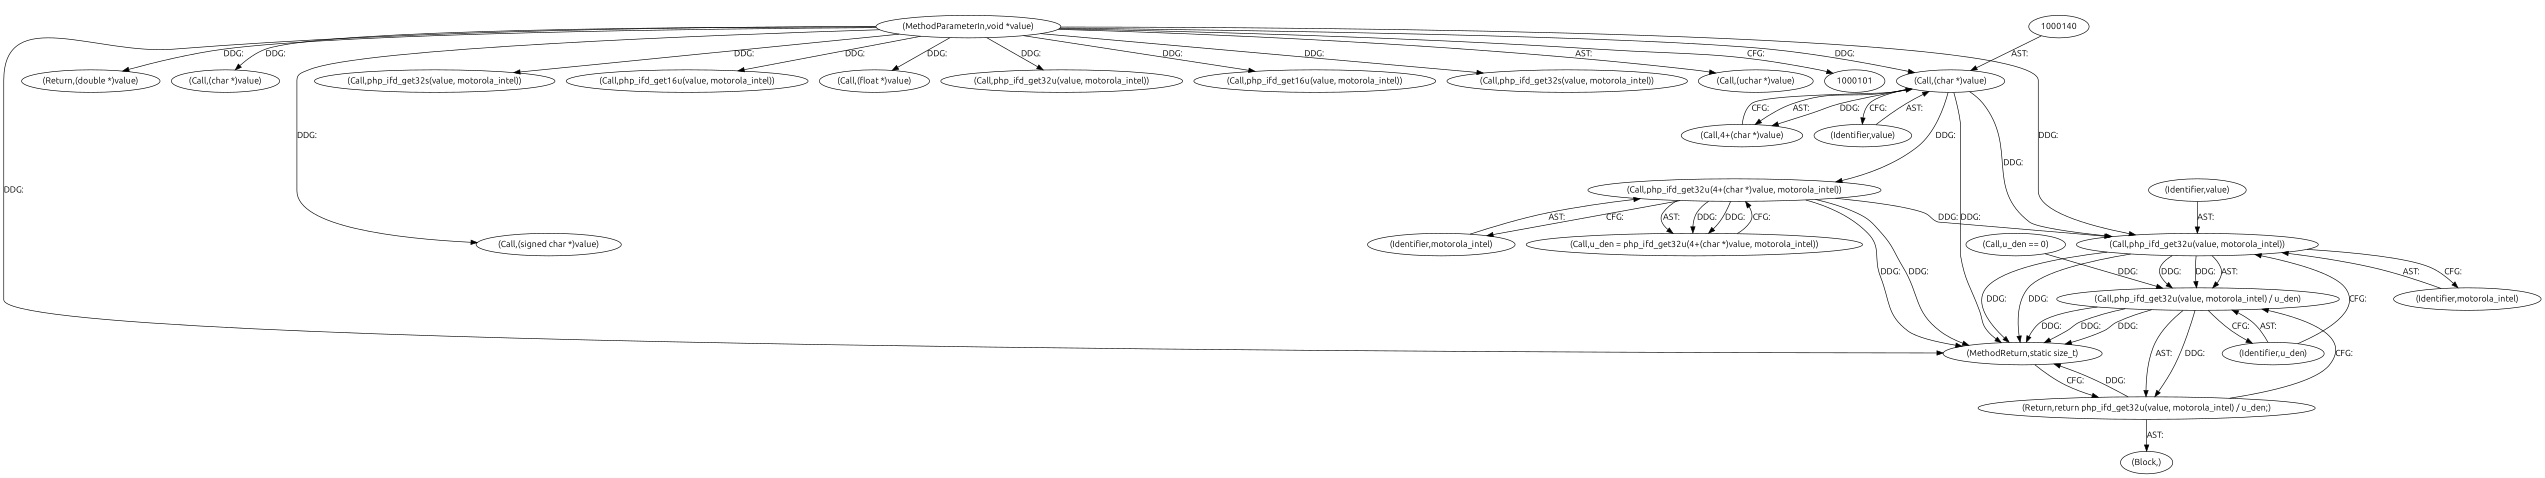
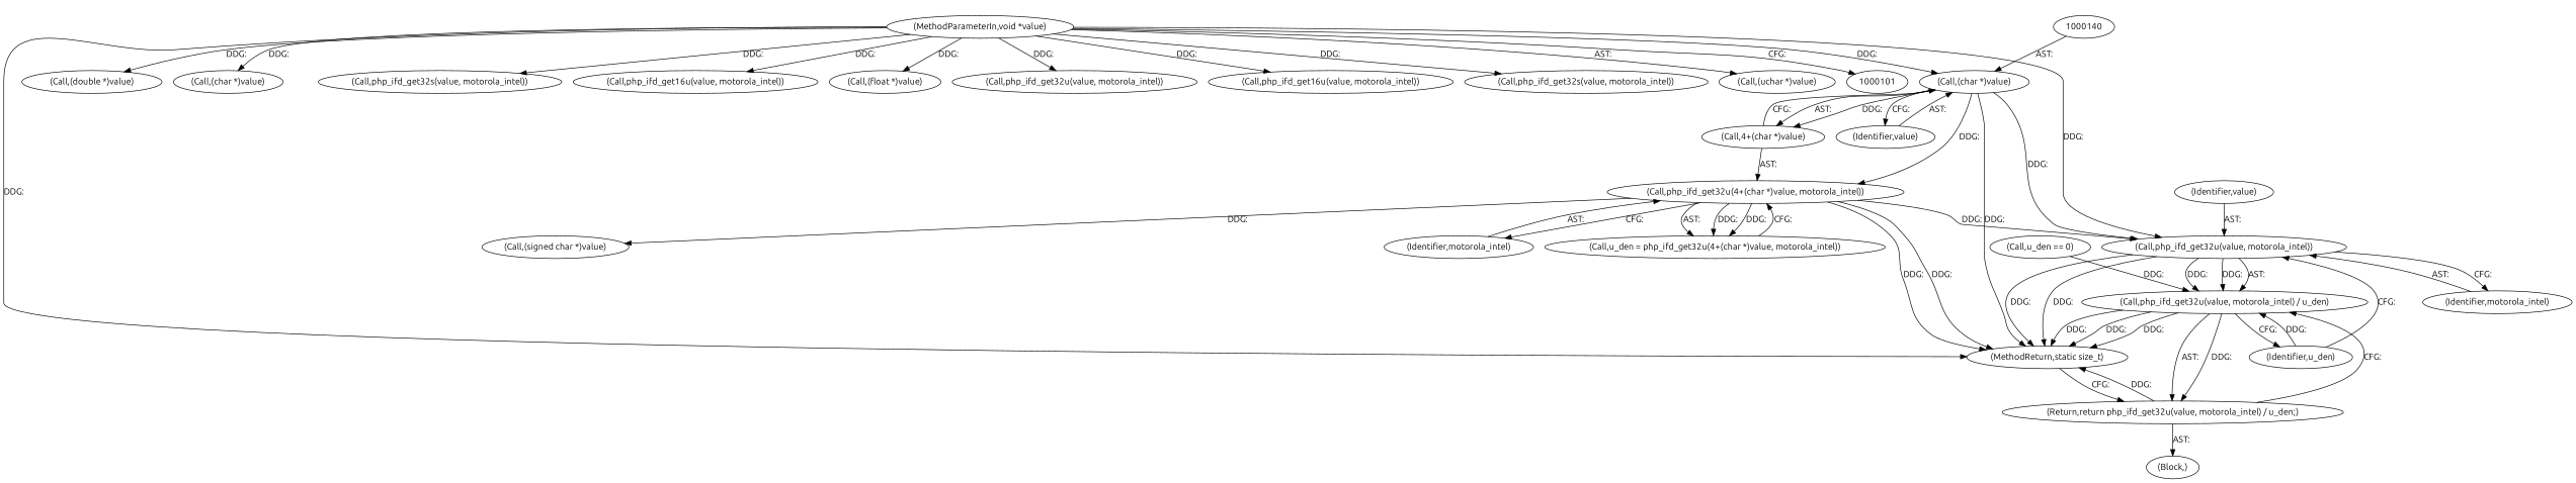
  digraph {
    fontname=Ubuntu
    node [fontname=Ubuntu]
    edge [fontname=Ubuntu]
    n1 [label="(Call,php_ifd_get32u(value, motorola_intel))"]
    n2 [label="(Call,php_ifd_get32u(value, motorola_intel) / u_den)"]
    n3 [label="(Identifier,motorola_intel)"]
    n4 [label="(MethodReturn,static size_t)"]
    n5 [label="(Return,return php_ifd_get32u(value, motorola_intel) / u_den;)"]
    n6 [label="(Identifier,u_den)"]
    n7 [label="(Call,(char *)value)"]
    n8 [label="(Call,php_ifd_get32u(4+(char *)value, motorola_intel))"]
    n9 [label="(Identifier,value)"]
    n10 [label="(Call,4+(char *)value)"]
    n11 [label="(Identifier,motorola_intel)"]
    n12 [label="(Call,u_den = php_ifd_get32u(4+(char *)value, motorola_intel))"]
    n13 [label="(MethodParameterIn,void *value)"]
-   n14 [label="(Return,(double *)value)"]
+   n14 [label="(Call,(double *)value)"]
    n15 [label="(Call,(char *)value)"]
    n16 [label="(Call,(signed char *)value)"]
    n17 [label="(Call,php_ifd_get32s(value, motorola_intel))"]
    n18 [label="(Call,php_ifd_get16u(value, motorola_intel))"]
    n19 [label="(Call,(float *)value)"]
    n20 [label="(Call,php_ifd_get32u(value, motorola_intel))"]
    n21 [label="(Call,php_ifd_get16u(value, motorola_intel))"]
    n22 [label="(Call,php_ifd_get32s(value, motorola_intel))"]
    n23 [label="(Call,(uchar *)value)"]
    1000101
    n25 [label="(Block,)"]
    n26 [label="(Call,u_den == 0)"]
    n27 [label="(Identifier,value)"]
    1000140
    n1 -> n2 [label="AST: "]
    n1 -> n2 [label="DDG: "]
    n1 -> n2 [label="DDG: "]
    n1 -> n3 [label="CFG: "]
    n1 -> n4 [label="DDG: "]
    n1 -> n4 [label="DDG: "]
    n2 -> n4 [label="DDG: "]
    n2 -> n4 [label="DDG: "]
    n2 -> n4 [label="DDG: "]
    n2 -> n5 [label="AST: "]
    n2 -> n5 [label="DDG: "]
    n2 -> n6 [label="CFG: "]
    n3 -> n1 [label="AST: "]
    n4 -> n5 [label="CFG: "]
    n5 -> n2 [label="CFG: "]
    n5 -> n4 [label="DDG: "]
    n5 -> n25 [label="AST: "]
    n6 -> n1 [label="CFG: "]
-   n6 -> n2 [label="AST: "]
+   n6 -> n2 [label="DDG: "]
    n7 -> n1 [label="DDG: "]
    n7 -> n4 [label="DDG: "]
    n7 -> n8 [label="DDG: "]
    n7 -> n9 [label="CFG: "]
    n7 -> n10 [label="AST: "]
    n7 -> n10 [label="DDG: "]
    n8 -> n1 [label="DDG: "]
    n8 -> n4 [label="DDG: "]
    n8 -> n4 [label="DDG: "]
    n8 -> n11 [label="CFG: "]
    n8 -> n12 [label="AST: "]
    n8 -> n12 [label="DDG: "]
    n8 -> n12 [label="DDG: "]
    n9 -> n7 [label="AST: "]
    n10 -> n7 [label="CFG: "]
+   n10 -> n8 [label="AST: "]
    n11 -> n8 [label="AST: "]
    n12 -> n8 [label="CFG: "]
    n13 -> n1 [label="DDG: "]
    n13 -> n4 [label="DDG: "]
    n13 -> n7 [label="DDG: "]
    n13 -> n14 [label="DDG: "]
    n13 -> n15 [label="DDG: "]
-   n13 -> n16 [label="DDG: "]
+   n8 -> n16 [label="DDG: "]
    n13 -> n17 [label="DDG: "]
    n13 -> n18 [label="DDG: "]
    n13 -> n19 [label="DDG: "]
    n13 -> n20 [label="DDG: "]
    n13 -> n21 [label="DDG: "]
    n13 -> n22 [label="DDG: "]
    n13 -> n23 [label="AST: "]
    n13 -> 1000101 [label="CFG: "]
    n26 -> n2 [label="DDG: "]
    n27 -> n1 [label="AST: "]
    1000140 -> n7 [label="AST: "]
  }
